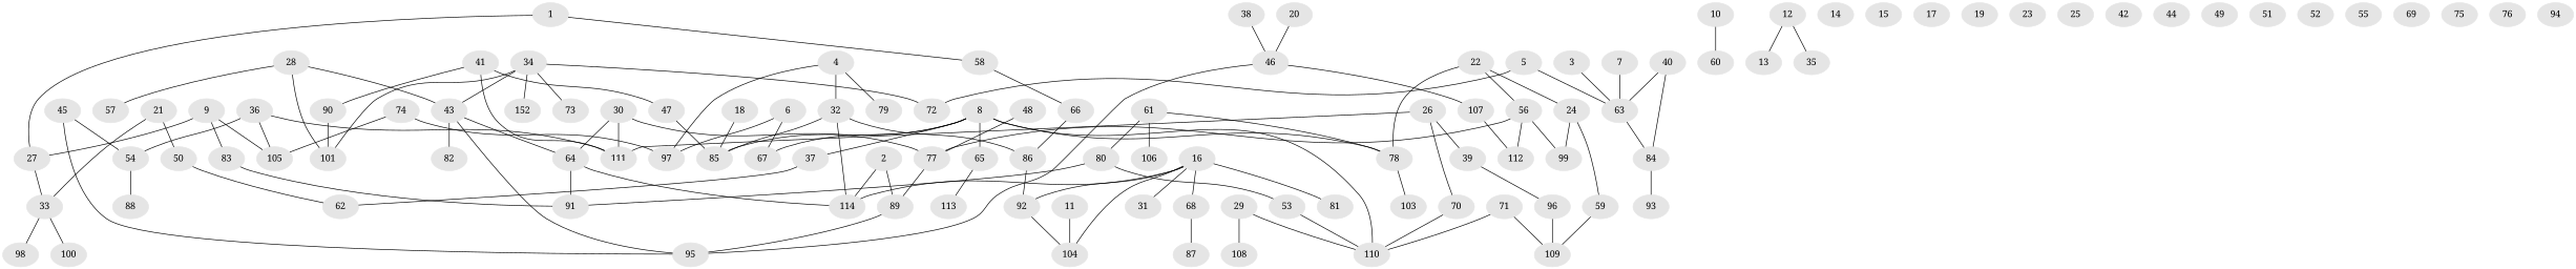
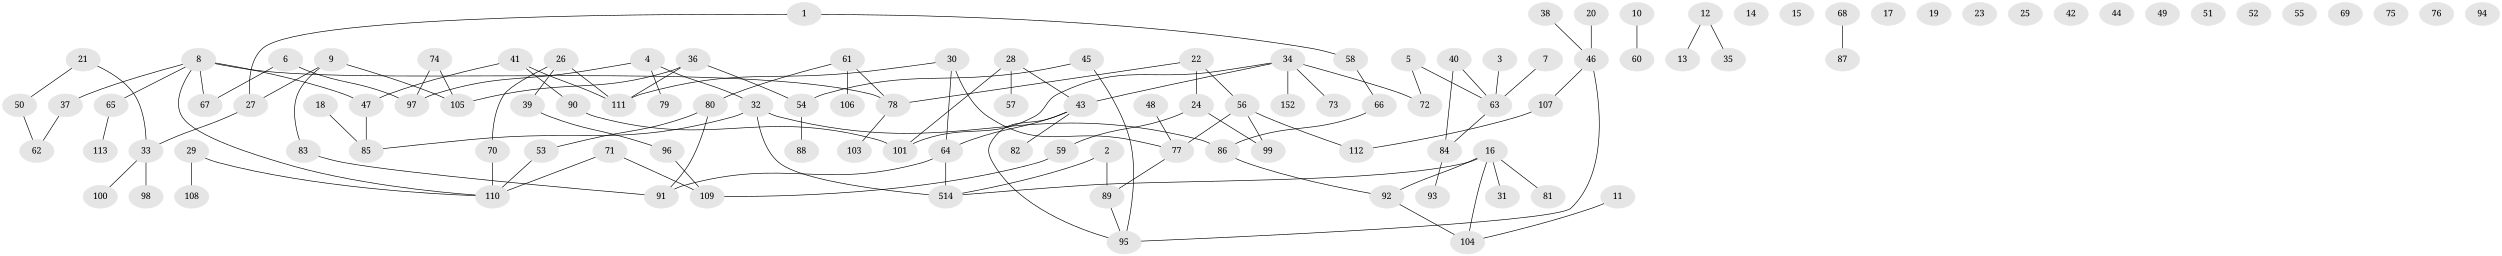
  graph {
    fontname="Noto Serif"
    node [color=gray90 fontname="Noto Serif" style=filled]
    edge [fontname="Noto Serif"]
    1
    27
    58
    33
    66
    2
    89
-   114
+   114 [label=514]
    95
    3
    63
    84
    4
    32
    79
    97
    85
    86
    5
    72
    6
    67
    7
    8
    37
    47
    65
    78
    110
    62
    113
    103
    9
    83
    105
    91
    10
    60
    11
    104
    12
    13
    35
    14
    15
    16
    31
    68
    81
    92
    87
    17
    18
    19
    20
    46
    107
    21
    50
    98
    100
    22
    24
    56
    59
    99
    77
    112
    23
    109
    25
    26
    39
    70
    111
    96
    28
    43
    57
    101
    64
    82
    29
    108
    30
    34
    73
    n88 [label=152]
    36
    54
    88
    38
    40
    93
    41
    90
    42
    44
    45
    48
    49
    51
    52
    53
    55
    61
    80
    106
    69
    71
    74
    75
    76
    94
    1 -- 27
    1 -- 58
    27 -- 33
    58 -- 66
    33 -- 98
    33 -- 100
    66 -- 86
    2 -- 89
    2 -- 114
    89 -- 95
    3 -- 63
    63 -- 84
    84 -- 93
    4 -- 32
    4 -- 79
    4 -- 97
    32 -- 114
    32 -- 85
    32 -- 86
    86 -- 92
    5 -- 63
    5 -- 72
    6 -- 97
    6 -- 67
    7 -- 63
    8 -- 67
    8 -- 37
-   8 -- 85
+   8 -- 47
    8 -- 65
    8 -- 78
    8 -- 110
    37 -- 62
    47 -- 85
    65 -- 113
    78 -- 103
    9 -- 27
    9 -- 83
    9 -- 105
    83 -- 91
    10 -- 60
    11 -- 104
    12 -- 13
    12 -- 35
    16 -- 114
    16 -- 104
    16 -- 31
-   16 -- 68
    16 -- 81
    16 -- 92
    68 -- 87
    92 -- 104
    18 -- 85
    20 -- 46
    46 -- 95
    46 -- 107
    107 -- 112
    21 -- 33
    21 -- 50
    50 -- 62
    22 -- 78
    22 -- 24
    22 -- 56
    24 -- 59
    24 -- 99
    56 -- 99
    56 -- 77
    56 -- 112
    59 -- 109
    77 -- 89
    26 -- 39
    26 -- 70
    26 -- 111
    39 -- 96
    70 -- 110
    96 -- 109
    28 -- 43
    28 -- 57
    28 -- 101
    43 -- 95
    43 -- 64
    43 -- 82
    64 -- 114
    64 -- 91
    29 -- 110
    29 -- 108
    30 -- 77
    30 -- 111
    30 -- 64
    34 -- 72
    34 -- 43
    34 -- 101
    34 -- 73
    34 -- n88
    36 -- 105
    36 -- 111
    36 -- 54
    54 -- 88
    38 -- 46
    40 -- 63
    40 -- 84
    41 -- 47
    41 -- 111
    41 -- 90
    90 -- 101
    45 -- 95
    45 -- 54
    48 -- 77
    53 -- 110
    61 -- 78
    61 -- 80
    61 -- 106
    80 -- 91
    80 -- 53
    71 -- 110
    71 -- 109
    74 -- 97
    74 -- 105
  }
